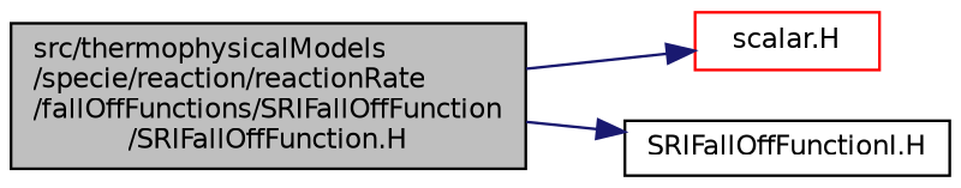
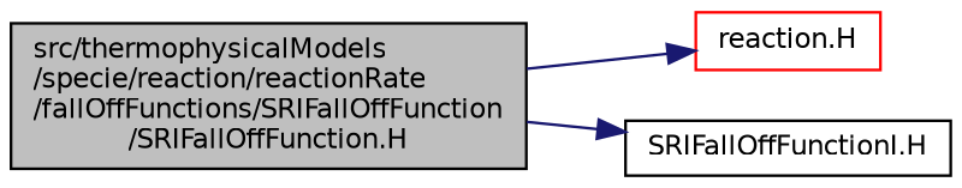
  digraph {
    rankdir=LR
    fontname="DejaVu Sans"
    node [color=black fontname="DejaVu Sans" fontsize=10 shape=record]
    edge [color=midnightblue fontname="DejaVu Sans" fontsize=10 labelfontname=Helvetica labelfontsize=10 style=solid]
    n1 [fillcolor=grey75 fontcolor=black height=0.2 label="src/thermophysicalModels\l/specie/reaction/reactionRate\l/fallOffFunctions/SRIFallOffFunction\l/SRIFallOffFunction.H" style=filled width=0.4]
-   n2 [color=red height=0.2 label="scalar.H" width=0.4]
+   n2 [color=red height=0.2 label="reaction.H" width=0.4]
    n3 [height=0.2 label="SRIFallOffFunctionI.H" width=0.4]
    n1 -> n2
    n1 -> n3
  }
